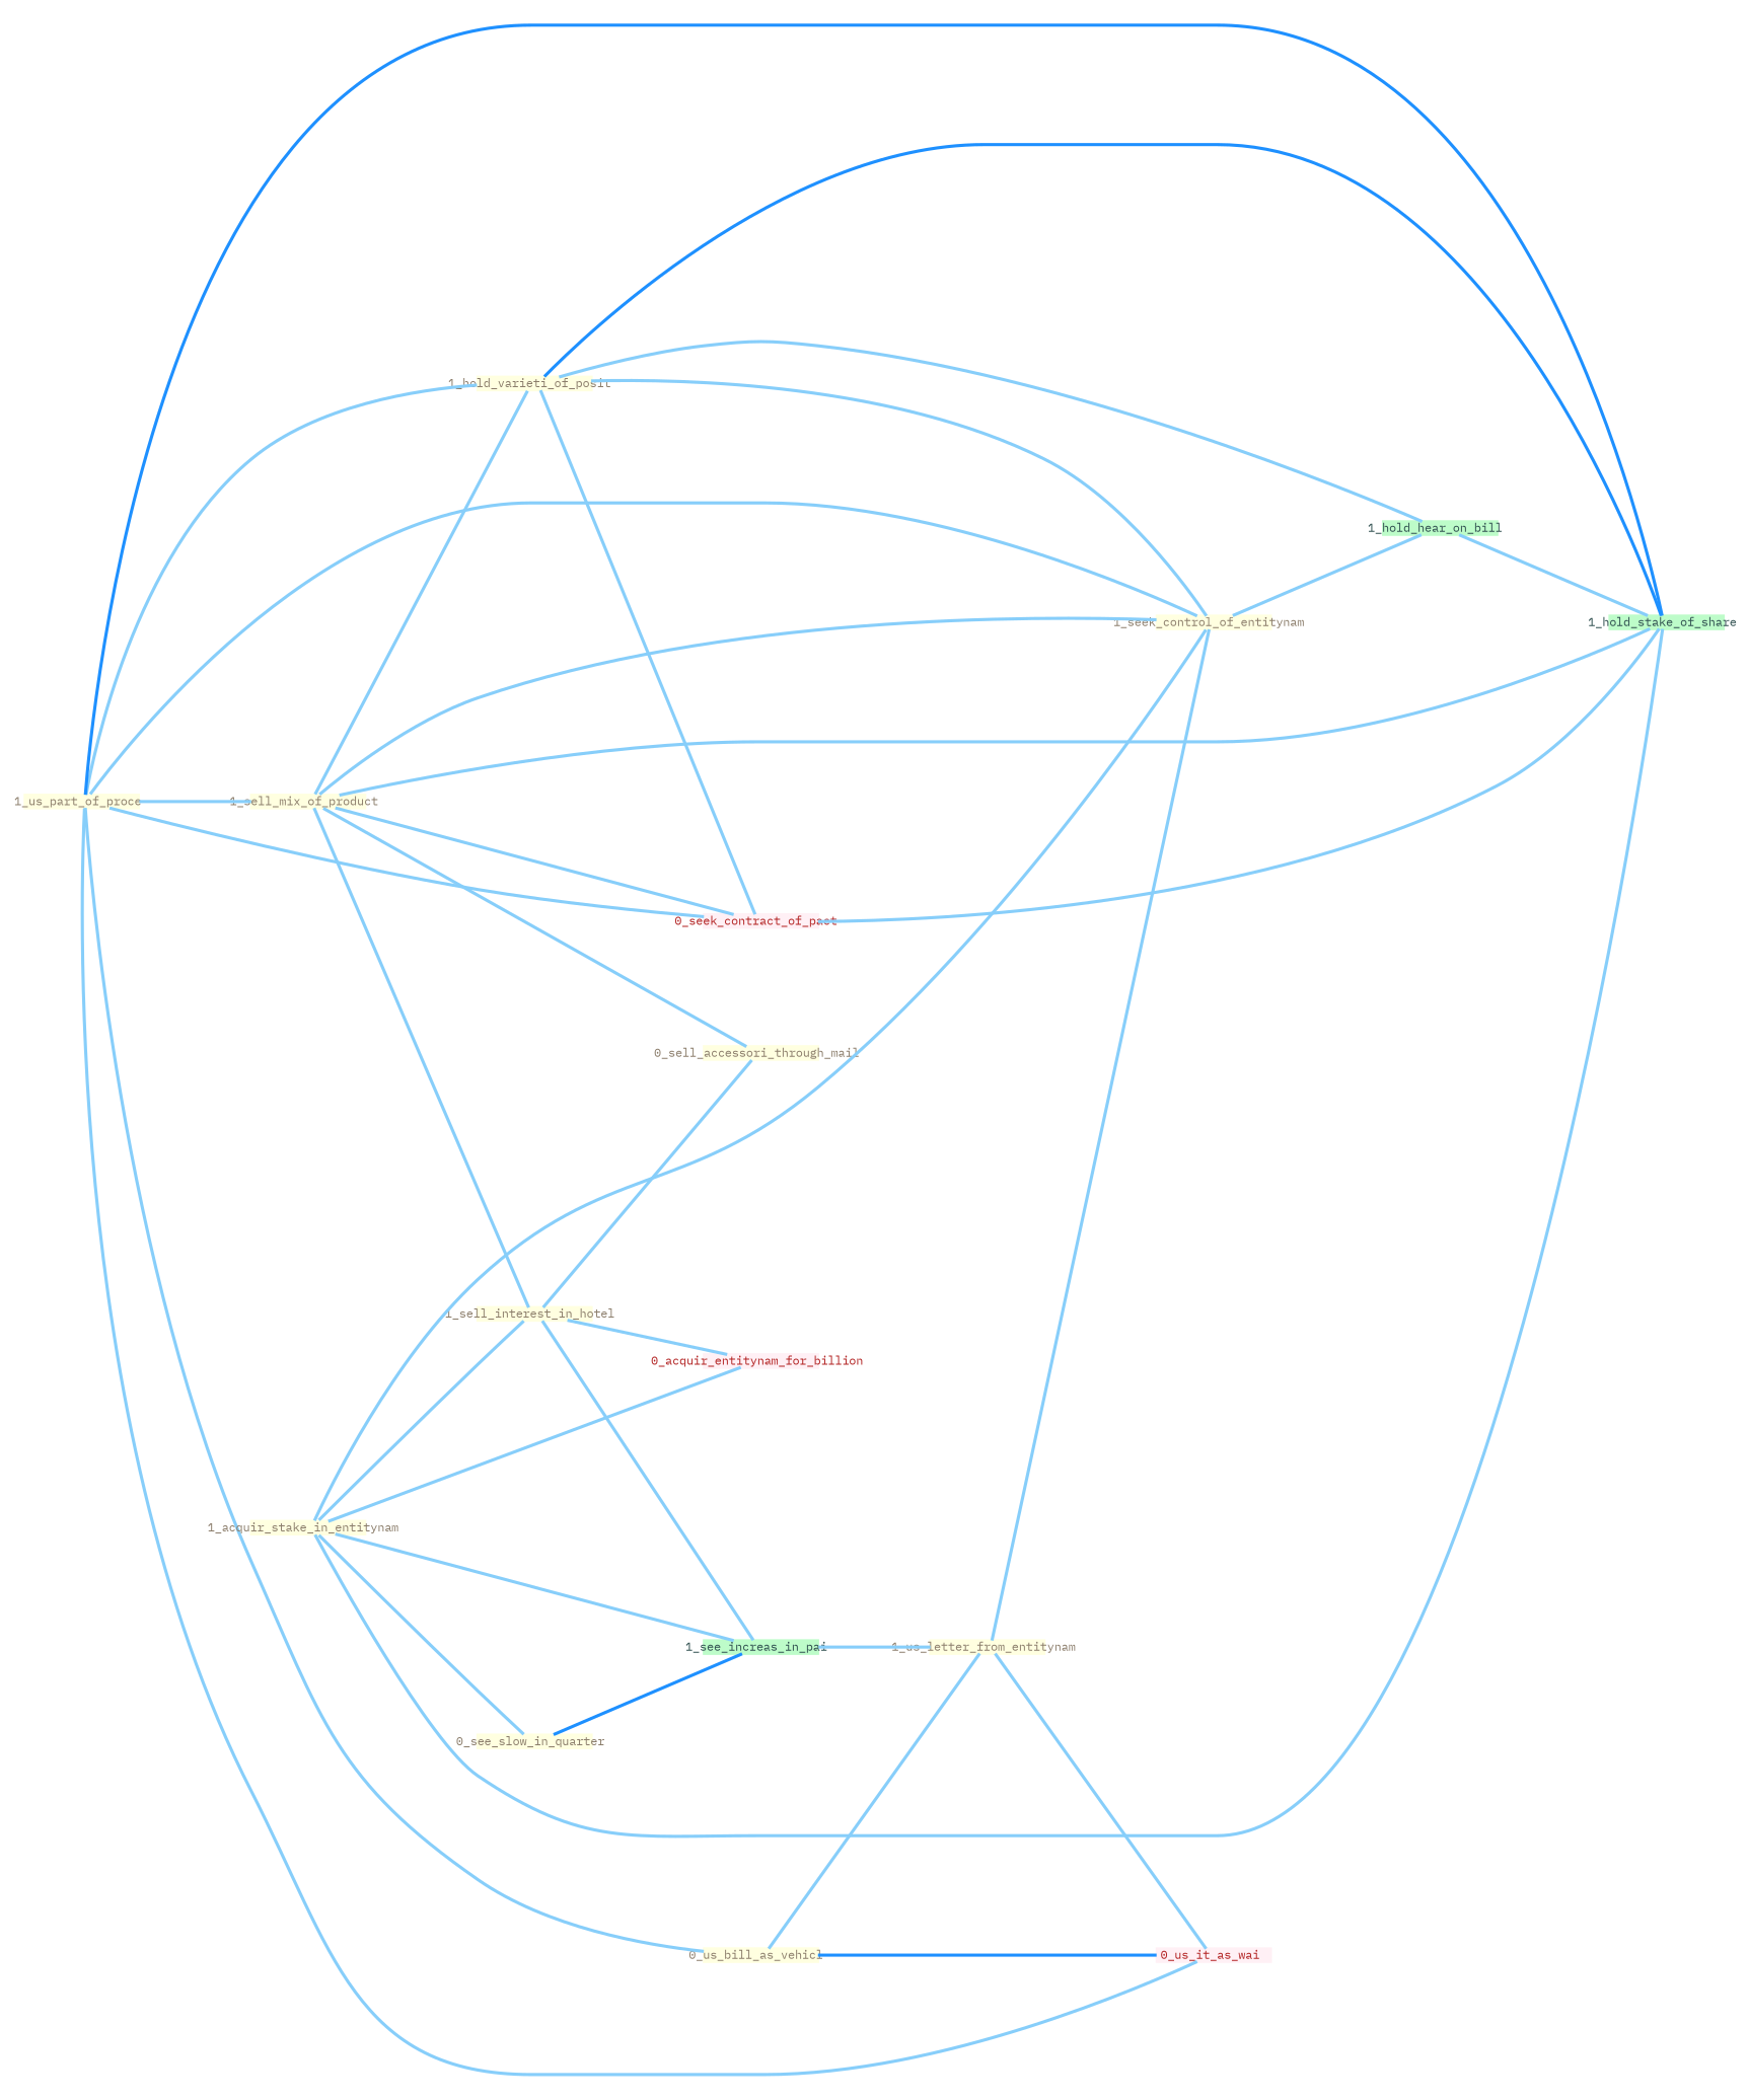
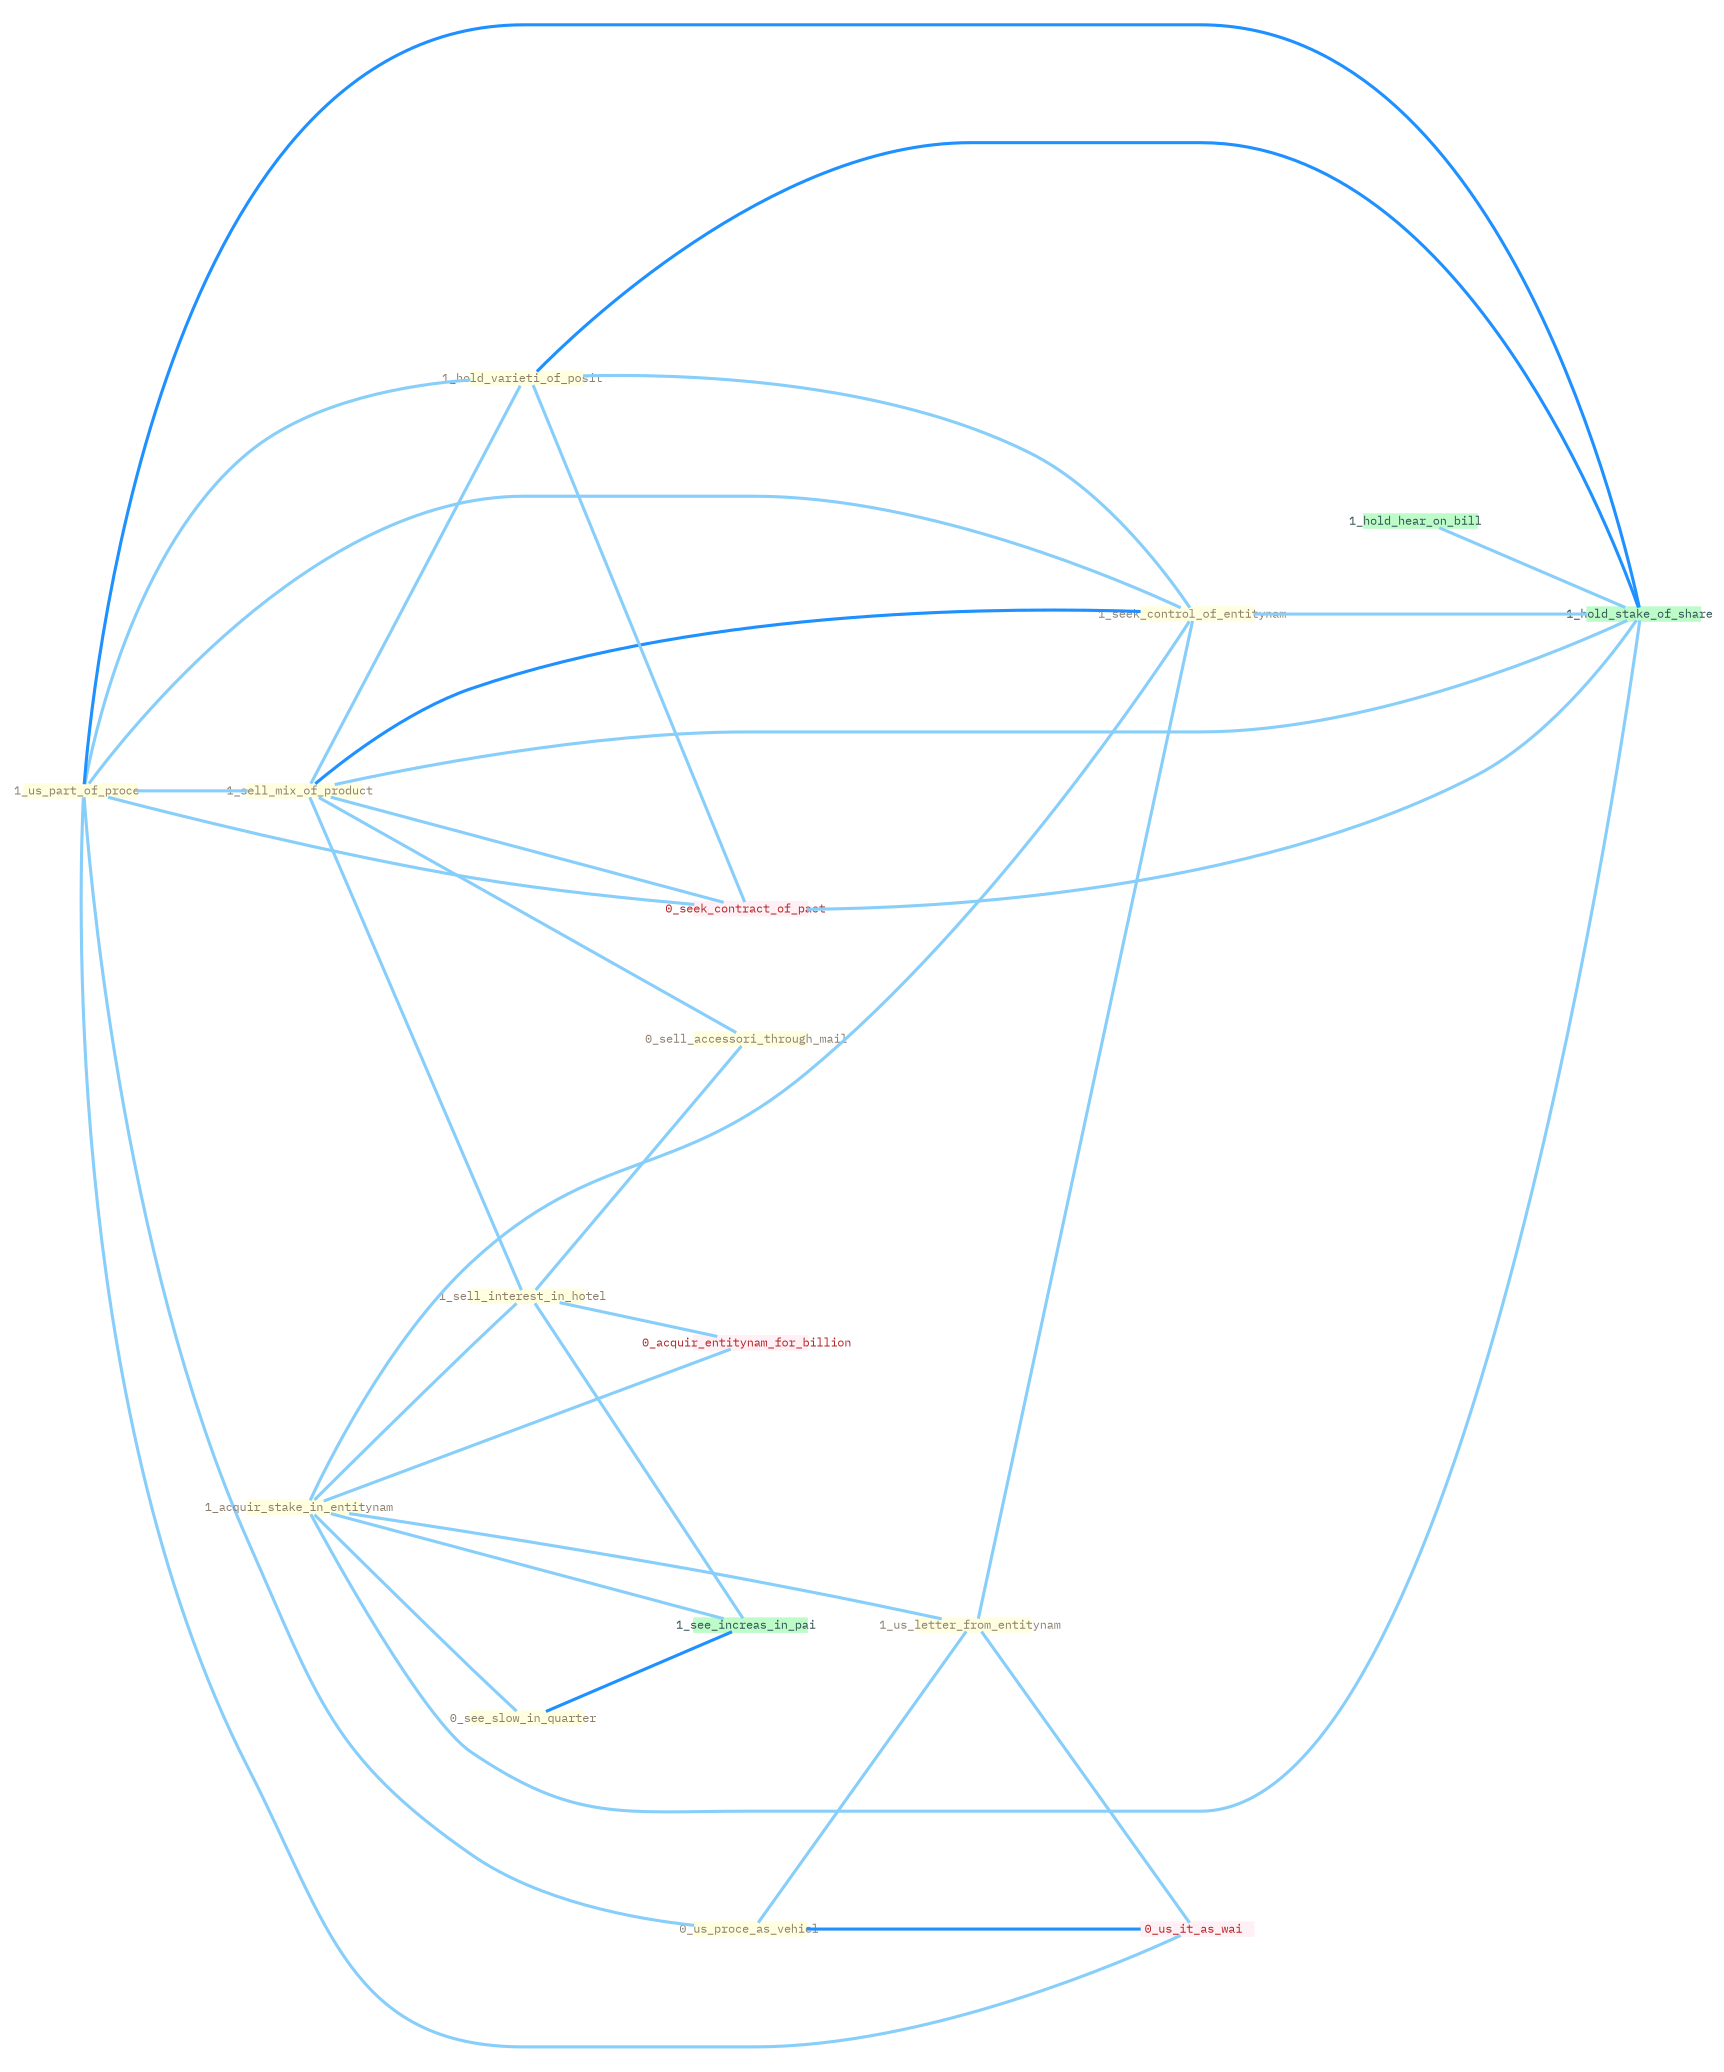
  graph {
    fontname="IBM Plex Mono"
    rankdir=LR
    node [color="#ffffe0" fixedsize=true fontcolor="#8b7d6b" fontname="IBM Plex Mono" fontsize=4 shape=polygon style=filled]
    edge [color="#87cefa" fontname="IBM Plex Mono" w=1]
    "1_us_part_of_proce " [height=.06 width=.5]
-   "0_us_bill_as_vehicl " [height=.06 width=.5]
+   "0_us_bill_as_vehicl " [height=.06 width=.5 label="0_us_proce_as_vehicl"]
    "1_sell_mix_of_product " [height=.06 width=.5]
    "1_acquir_stake_in_entitynam " [height=.06 width=.5]
    "1_sell_interest_in_hotel " [height=.06 width=.5]
    "0_see_slow_in_quarter " [height=.06 width=.5]
    "0_sell_accessori_through_mail " [height=.06 width=.5]
    "1_hold_varieti_of_posit " [height=.06 width=.5]
    "1_us_letter_from_entitynam " [height=.06 width=.5]
    "1_seek_control_of_entitynam " [height=.06 width=.5]
    "0_seek_contract_of_pact " [color="#fff0f5" fontcolor="#b22222" height=.06 width=.5]
    "0_us_it_as_wai " [color="#fff0f5" fontcolor="#b22222" height=.06 width=.5]
    "0_acquir_entitynam_for_billion " [color="#fff0f5" fontcolor="#b22222" height=.06 width=.5]
    "1_hold_stake_of_share " [color="#BDFCC9" fontcolor="#2f4f4f" height=.06 width=.5]
    "1_see_increas_in_pai " [color="#BDFCC9" fontcolor="#2f4f4f" height=.06 width=.5]
    "1_hold_hear_on_bill " [color="#BDFCC9" fontcolor="#2f4f4f" height=.06 width=.5]
    subgraph sub_1 {
      "1_us_part_of_proce "
      "0_us_bill_as_vehicl "
      "1_sell_mix_of_product "
      "1_acquir_stake_in_entitynam "
      "1_sell_interest_in_hotel "
      "0_see_slow_in_quarter "
      "0_sell_accessori_through_mail "
      "1_hold_varieti_of_posit "
      "1_us_letter_from_entitynam "
      "1_seek_control_of_entitynam "
    }
    subgraph sub_2 {
      "0_seek_contract_of_pact "
      "0_us_it_as_wai "
      "0_acquir_entitynam_for_billion "
    }
    "1_us_part_of_proce " -- "0_us_bill_as_vehicl "
    "1_us_part_of_proce " -- "1_sell_mix_of_product "
    "1_us_part_of_proce " -- "1_hold_varieti_of_posit "
    "1_us_part_of_proce " -- "1_seek_control_of_entitynam "
    "1_us_part_of_proce " -- "0_seek_contract_of_pact "
    "1_us_part_of_proce " -- "0_us_it_as_wai "
    "1_us_part_of_proce " -- "1_hold_stake_of_share " [color="#1e90ff"]
    "0_us_bill_as_vehicl " -- "1_us_letter_from_entitynam "
    "0_us_bill_as_vehicl " -- "0_us_it_as_wai " [color="#1e90ff" w=2]
    "1_sell_mix_of_product " -- "1_sell_interest_in_hotel "
    "1_sell_mix_of_product " -- "0_sell_accessori_through_mail "
    "1_sell_mix_of_product " -- "1_hold_varieti_of_posit "
-   "1_sell_mix_of_product " -- "1_seek_control_of_entitynam "
+   "1_sell_mix_of_product " -- "1_seek_control_of_entitynam " [color="#1e90ff"]
    "1_sell_mix_of_product " -- "0_seek_contract_of_pact "
    "1_sell_mix_of_product " -- "1_hold_stake_of_share "
    "1_acquir_stake_in_entitynam " -- "1_sell_interest_in_hotel "
    "1_acquir_stake_in_entitynam " -- "0_see_slow_in_quarter "
-   "1_see_increas_in_pai " -- "1_us_letter_from_entitynam "
+   "1_acquir_stake_in_entitynam " -- "1_us_letter_from_entitynam "
    "1_acquir_stake_in_entitynam " -- "1_seek_control_of_entitynam "
    "1_acquir_stake_in_entitynam " -- "0_acquir_entitynam_for_billion "
    "1_acquir_stake_in_entitynam " -- "1_hold_stake_of_share "
    "1_acquir_stake_in_entitynam " -- "1_see_increas_in_pai "
    "1_sell_interest_in_hotel " -- "0_sell_accessori_through_mail "
    "1_sell_interest_in_hotel " -- "0_acquir_entitynam_for_billion "
    "1_sell_interest_in_hotel " -- "1_see_increas_in_pai "
    "0_see_slow_in_quarter " -- "1_see_increas_in_pai " [color="#1e90ff" w=2]
    "1_hold_varieti_of_posit " -- "1_seek_control_of_entitynam "
    "1_hold_varieti_of_posit " -- "0_seek_contract_of_pact "
    "1_hold_varieti_of_posit " -- "1_hold_stake_of_share " [color="#1e90ff" w=2]
-   "1_hold_varieti_of_posit " -- "1_hold_hear_on_bill "
    "1_us_letter_from_entitynam " -- "1_seek_control_of_entitynam "
    "1_us_letter_from_entitynam " -- "0_us_it_as_wai "
-   "1_seek_control_of_entitynam " -- "1_hold_hear_on_bill "
+   "1_seek_control_of_entitynam " -- "1_hold_stake_of_share "
    "0_seek_contract_of_pact " -- "1_hold_stake_of_share "
    "1_hold_hear_on_bill " -- "1_hold_stake_of_share "
  }
